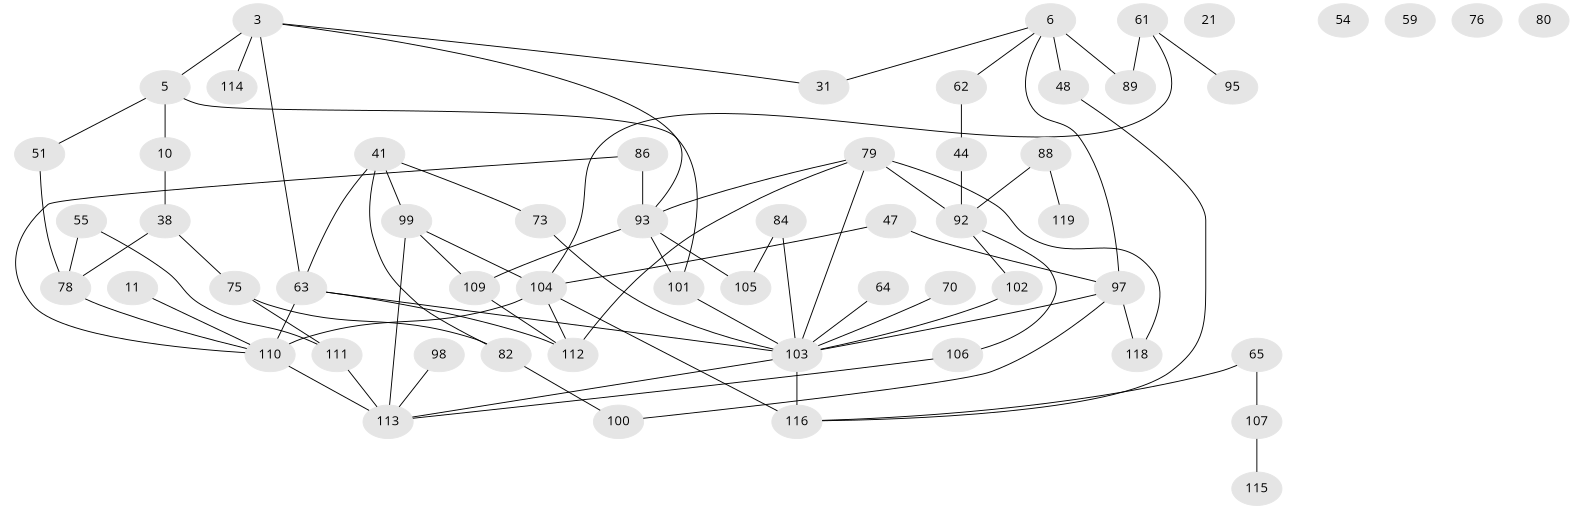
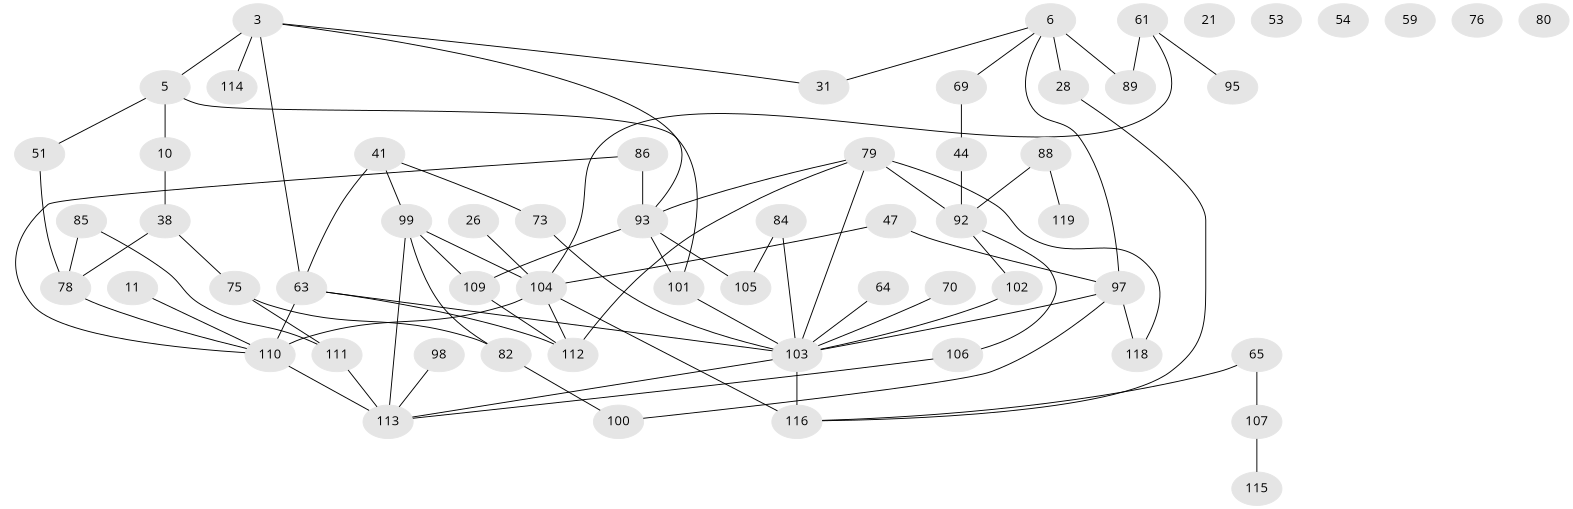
  graph {
    fontname="Open Sans"
    node [color=gray90 fontname="Open Sans" style=filled]
    edge [fontname="Open Sans"]
    3 [super="+2"]
    5
    31
    63 [super="+20"]
    114
    93
    10
    51 [super="+25"]
    101 [super="+58"]
    110 [super="+67+74"]
    103 [super="+13+77+60+83"]
    112 [super="+49"]
    86
    38 [super="+34"]
    78
    6
-   48
-   62 [super="+11"]
+   48 [label=28]
+   62 [super="+11" label=69]
    n19 [label=89 super="+29"]
    97 [super="+72+89"]
    116 [super="+85"]
    44
    118 [super="+117"]
    100
    75 [super="+39"]
    104 [super="+7+94+52"]
    113 [super="+12+43+42+98+108"]
    n28 [label=11]
    21
+   26
    82 [super="+17+37"]
    111 [super="+71"]
    41
    73
    99 [super="+56"]
    109 [super="+81"]
    92 [super="+36+47+23"]
    102 [super="+28"]
    106
+   53
    54
-   55
+   55 [label=85]
    59
    61 [super="+33"]
    95
    64 [super="+4"]
    65 [super="+35"]
    107
    115
    70
    76
    79 [super="+57"]
    105
    80
    84
    n56 [label=47]
    88
    119
    n59 [label=98]
    3 -- 5 [weight=2]
    3 -- 31
    3 -- 63
    3 -- 114
    3 -- 93
    5 -- 10
    5 -- 51
    5 -- 101
    63 -- 110 [weight=2]
    63 -- 103 [weight=2]
    63 -- 112 [weight=2]
    93 -- 101
    93 -- 109
    93 -- 105
    10 -- 38 [weight=2]
    51 -- 78
    101 -- 103
    110 -- 113
    103 -- 116
    103 -- 113
    86 -- 93
    86 -- 110
    38 -- 78
    38 -- 75
    78 -- 110
    6 -- 31
    6 -- 48
    6 -- 62
    6 -- n19 [weight=2]
    6 -- 97
    48 -- 116
    62 -- 44
    97 -- 103
    97 -- 118
    97 -- 100
    44 -- 92
    75 -- 82
    75 -- 111
    104 -- 110 [weight=3]
    104 -- 112 [weight=2]
    104 -- 116 [weight=2]
    n28 -- 110
+   26 -- 104
    82 -- 100
    111 -- 113 [weight=2]
    41 -- 63
-   41 -- 82
+   99 -- 82
    41 -- 73
    41 -- 99
    73 -- 103
    99 -- 104 [weight=3]
    99 -- 113 [weight=3]
    99 -- 109
    109 -- 112
    92 -- 102
    92 -- 106
    102 -- 103
    106 -- 113
    55 -- 78
    55 -- 111
    61 -- n19 [weight=2]
    61 -- 104
    61 -- 95
    64 -- 103
    65 -- 116
    65 -- 107
    107 -- 115
    70 -- 103
    79 -- 93
    79 -- 103
    79 -- 112
    79 -- 118
    79 -- 92 [weight=2]
    84 -- 103
    84 -- 105
    n56 -- 97
    n56 -- 104
    88 -- 92
    88 -- 119
    n59 -- 113
  }
